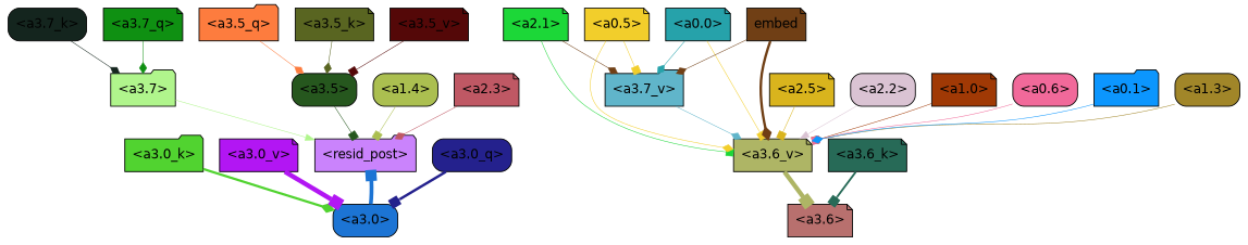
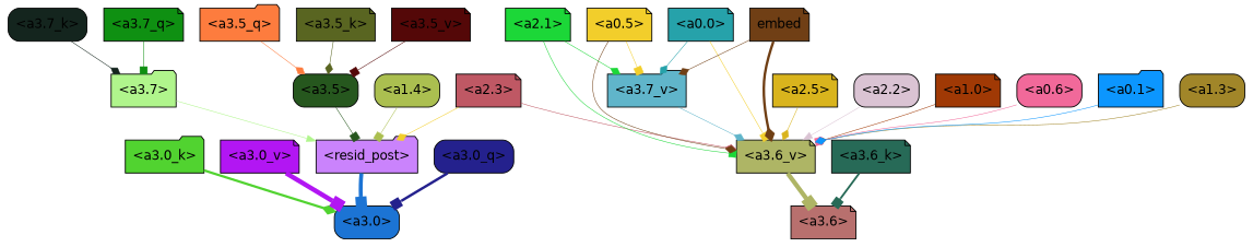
  strict digraph {
    splines=true
    node [color=black fontname=Helvetica shape=note style="filled, rounded"]
    edge [color="#f2ce2b" penwidth=0.6 arrowhead=box]
    "<a3.7>" [fillcolor="#b0f58c" shape=folder]
    "<resid_post>" [fillcolor="#ca83fc" shape=folder]
    "<a3.6>" [fillcolor="#b8706e"]
    "<a3.5>" [fillcolor="#26571e" shape=box]
    "<a3.0>" [fillcolor="#1c74d4" shape=box]
    "<a2.3>" [fillcolor="#bf5864"]
    "<a3.6_v>" [fillcolor="#aeb565"]
    "<a1.4>" [fillcolor="#abbf50" shape=box]
    "<a1.3>" [fillcolor="#a18629" shape=box]
    "<a3.7_q>" [fillcolor="#0f9012"]
    "<a3.5_q>" [fillcolor="#fd7c3e" shape=folder]
    "<a3.0_q>" [fillcolor="#24218d" shape=box]
    "<a3.7_k>" [fillcolor="#14251e" shape=box]
    "<a3.6_k>" [fillcolor="#276a57"]
    "<a3.5_k>" [fillcolor="#596521"]
    "<a3.0_k>" [fillcolor="#51d330" shape=folder]
    "<a3.7_v>" [fillcolor="#60b5ca" shape=folder]
    "<a3.5_v>" [fillcolor="#540808"]
    "<a3.0_v>" [fillcolor="#b216f3"]
    "<a2.1>" [fillcolor="#1cd738"]
    "<a0.5>" [fillcolor="#f2ce2b"]
    "<a0.0>" [fillcolor="#26a2aa"]
    embed [fillcolor="#703f15"]
    "<a2.5>" [fillcolor="#d9b41d"]
    "<a2.2>" [fillcolor="#dac3d3" shape=box]
    "<a1.0>" [fillcolor="#a03905"]
    "<a0.6>" [fillcolor="#f1699a" shape=box]
    "<a0.1>" [fillcolor="#0c96fe" shape=folder]
    "<a3.7>" -> "<resid_post>" [color="#b0f58c" penwidth=0.6239100098609924 arrowhead=""]
    "<a3.5>" -> "<resid_post>" [color="#26571e"]
-   "<a3.0>" -> "<resid_post>" [color="#1c74d4" penwidth=4.283544182777405]
-   "<a2.3>" -> "<resid_post>" [arrowhead=diamond color="#bf5864"]
+   "<resid_post>" -> "<a3.0>" [color="#1c74d4" penwidth=4.283544182777405]
+   "<a2.3>" -> "<resid_post>" [arrowhead=diamond]
+   "<a2.3>" -> "<a3.6_v>" [arrowhead=diamond color="#bf5864"]
    "<a3.6_v>" -> "<a3.6>" [color="#aeb565" penwidth=4.981305837631226]
    "<a1.4>" -> "<resid_post>" [color="#abbf50"]
-   "<a1.3>" -> "<a3.6_v>" [color="#a18629"]
-   "<a3.7_q>" -> "<a3.7>" [arrowhead=diamond color="#0f9012"]
+   "<a1.3>" -> "<a3.6_v>" [arrowhead=diamond color="#a18629"]
+   "<a3.7_q>" -> "<a3.7>" [color="#0f9012"]
    "<a3.5_q>" -> "<a3.5>" [arrowhead=diamond color="#fd7c3e"]
    "<a3.0_q>" -> "<a3.0>" [color="#24218d" penwidth=2.8635367155075073]
    "<a3.7_k>" -> "<a3.7>" [arrowhead=diamond color="#14251e"]
    "<a3.6_k>" -> "<a3.6>" [color="#276a57" penwidth=2.1760786175727844]
    "<a3.5_k>" -> "<a3.5>" [arrowhead=diamond color="#596521"]
    "<a3.0_k>" -> "<a3.0>" [arrowhead=diamond color="#51d330" penwidth=2.632905662059784]
    "<a3.7_v>" -> "<a3.6_v>" [arrowhead=diamond color="#60b5ca"]
    "<a3.5_v>" -> "<a3.5>" [color="#540808"]
    "<a3.0_v>" -> "<a3.0>" [color="#b216f3" penwidth=5.168330669403076]
    "<a2.1>" -> "<a3.6_v>" [color="#1cd738"]
-   "<a2.1>" -> "<a3.7_v>" [arrowhead=diamond color="#703f15"]
-   "<a0.5>" -> "<a3.6_v>" [arrowhead=diamond]
+   "<a2.1>" -> "<a3.7_v>" [arrowhead=diamond color="#1cd738"]
+   "<a0.5>" -> "<a3.6_v>" [arrowhead=diamond color="#703f15"]
    "<a0.5>" -> "<a3.7_v>"
    "<a0.0>" -> "<a3.6_v>"
    "<a0.0>" -> "<a3.7_v>" [arrowhead=diamond color="#26a2aa"]
    embed -> "<a3.6_v>" [arrowhead=diamond color="#703f15" penwidth=2.7825746536254883]
    embed -> "<a3.7_v>" [arrowhead=diamond color="#703f15"]
-   "<a2.5>" -> "<a3.6_v>" [color="#d9b41d"]
+   "<a2.5>" -> "<a3.6_v>" [arrowhead=diamond color="#d9b41d"]
    "<a2.2>" -> "<a3.6_v>" [color="#dac3d3" arrowhead=""]
    "<a1.0>" -> "<a3.6_v>" [arrowhead=diamond color="#a03905"]
    "<a0.6>" -> "<a3.6_v>" [color="#f1699a"]
    "<a0.1>" -> "<a3.6_v>" [arrowhead=diamond color="#0c96fe"]
  }
